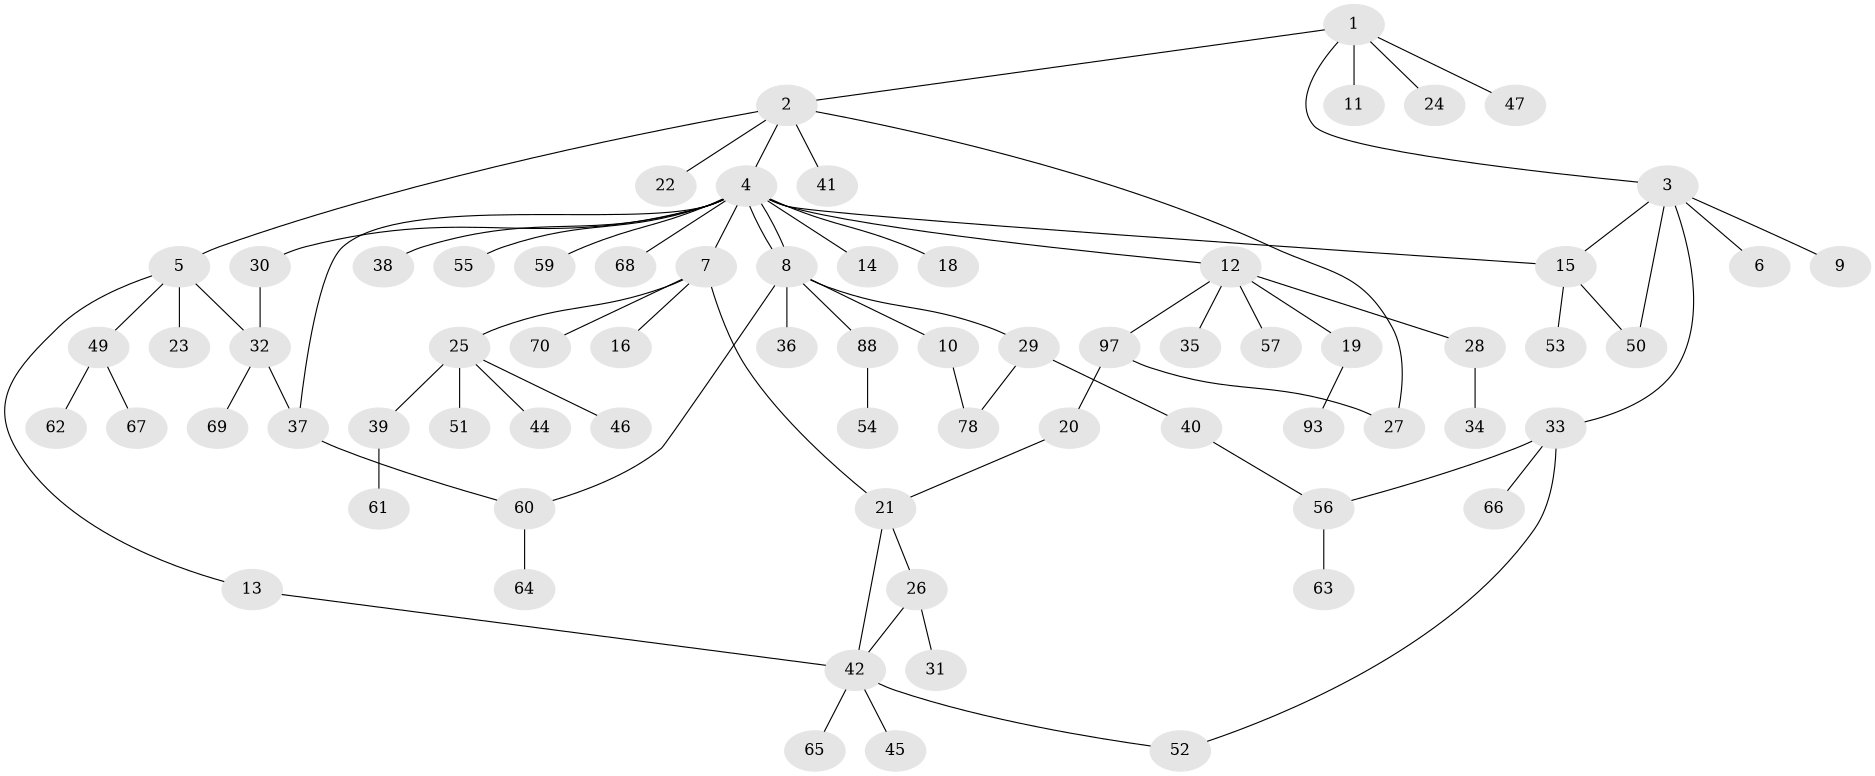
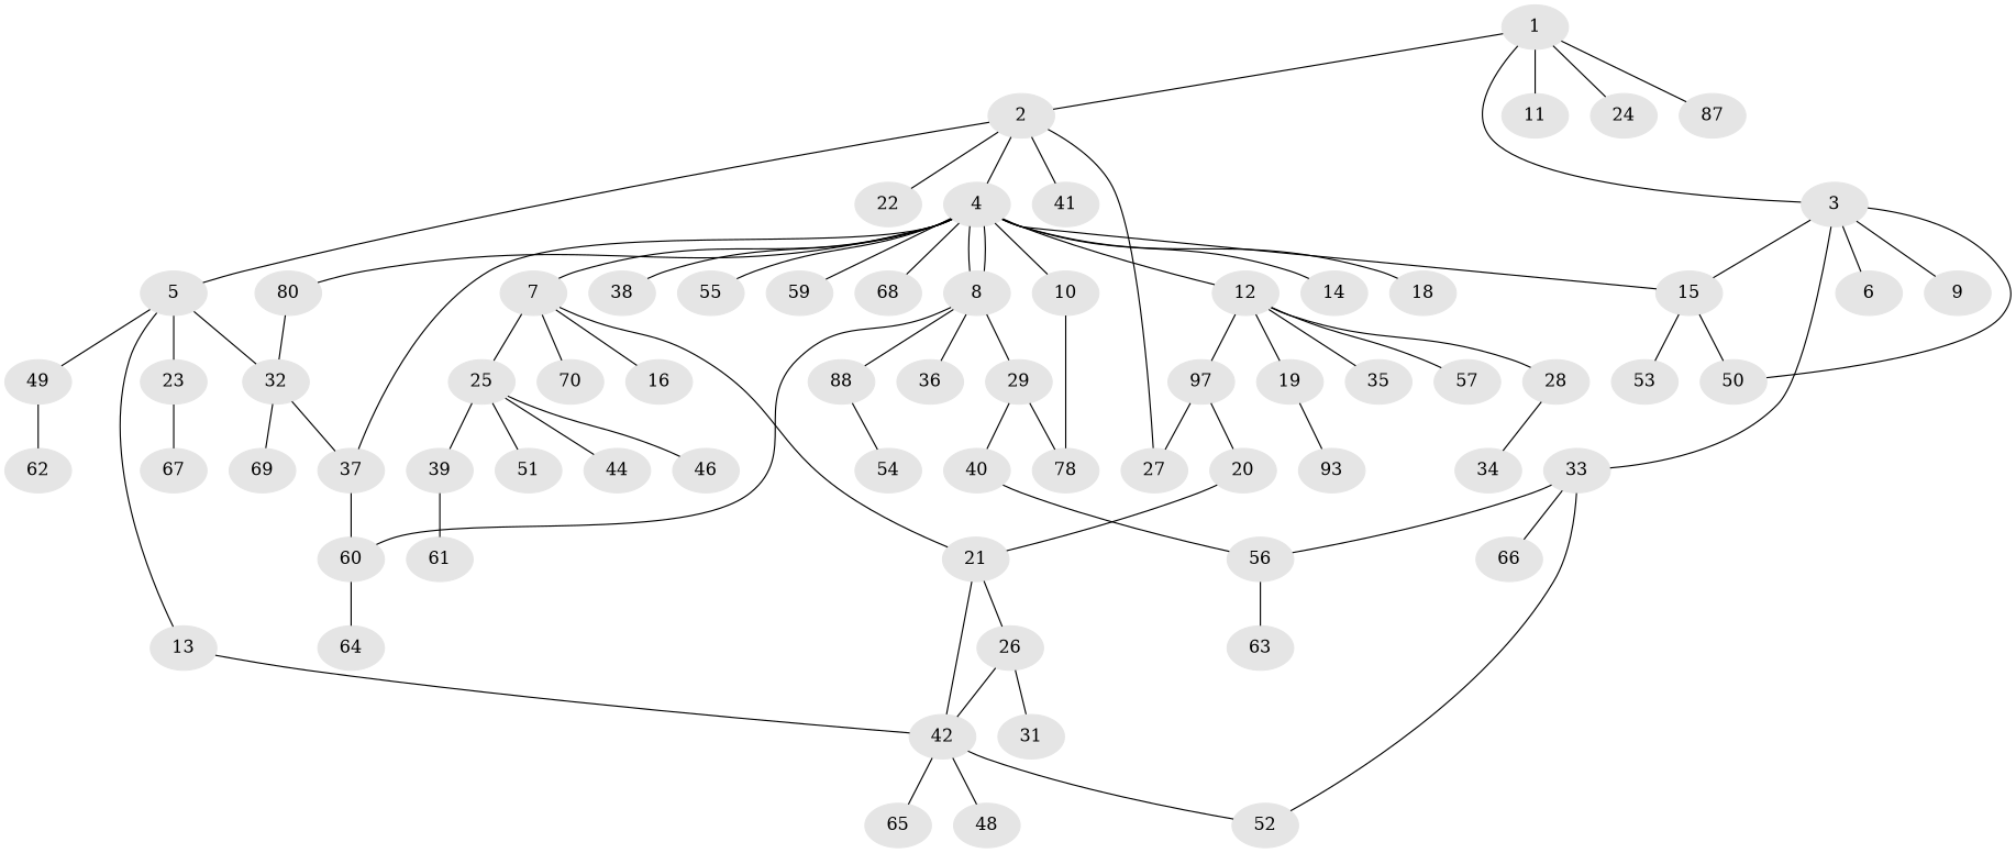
  graph {
    node [color=gray90 style=filled]
    1
    2
    3
    11
    24
-   47
+   47 [label=87]
    4
    5
    22
    27
    41
    6
    9
    15
    33
    50
    7
    8
    10
    12
    14
    18
-   30
+   30 [label=80]
    37
    38
    55
    59
    68
    13
    23
    32
    49
    53
    52
    56
    66
    16
    21
    25
    70
    29
    36
    n43 [label=88]
    60
    n45 [label=78]
    n46 [label=97]
    19
    28
    35
    57
    42
    69
    62
    67
    26
    39
    44
    46
    51
    40
    54
    64
    20
    n64 [label=93]
    34
-   45
+   45 [label=48]
    65
    31
    61
    63
    1 -- 2
    1 -- 3
    1 -- 11
    1 -- 24
    1 -- 47
    2 -- 4
    2 -- 5
    2 -- 22
    2 -- 27
    2 -- 41
    3 -- 6
    3 -- 9
    3 -- 15
    3 -- 33
    3 -- 50
    4 -- 15
    4 -- 7
    4 -- 8
    4 -- 8
-   8 -- 10
+   4 -- 10
    4 -- 12
    4 -- 14
    4 -- 18
    4 -- 30
    4 -- 37
    4 -- 38
    4 -- 55
    4 -- 59
    4 -- 68
    5 -- 13
    5 -- 23
    5 -- 32
    5 -- 49
    15 -- 50
    15 -- 53
    33 -- 52
    33 -- 56
    33 -- 66
    7 -- 16
    7 -- 21
    7 -- 25
    7 -- 70
    8 -- 29
    8 -- 36
    8 -- n43
    8 -- 60
    10 -- n45
    12 -- n46
    12 -- 19
    12 -- 28
    12 -- 35
    12 -- 57
    30 -- 32
    37 -- 60
    13 -- 42
    32 -- 37
    32 -- 69
    49 -- 62
-   49 -- 67
+   23 -- 67
    56 -- 63
    21 -- 42
    21 -- 26
    25 -- 39
    25 -- 44
    25 -- 46
    25 -- 51
    29 -- n45
    29 -- 40
    n43 -- 54
    60 -- 64
    n46 -- 27
    n46 -- 20
    19 -- n64
    28 -- 34
    42 -- 52
    42 -- 45
    42 -- 65
    26 -- 42
    26 -- 31
    39 -- 61
    40 -- 56
    20 -- 21
  }
